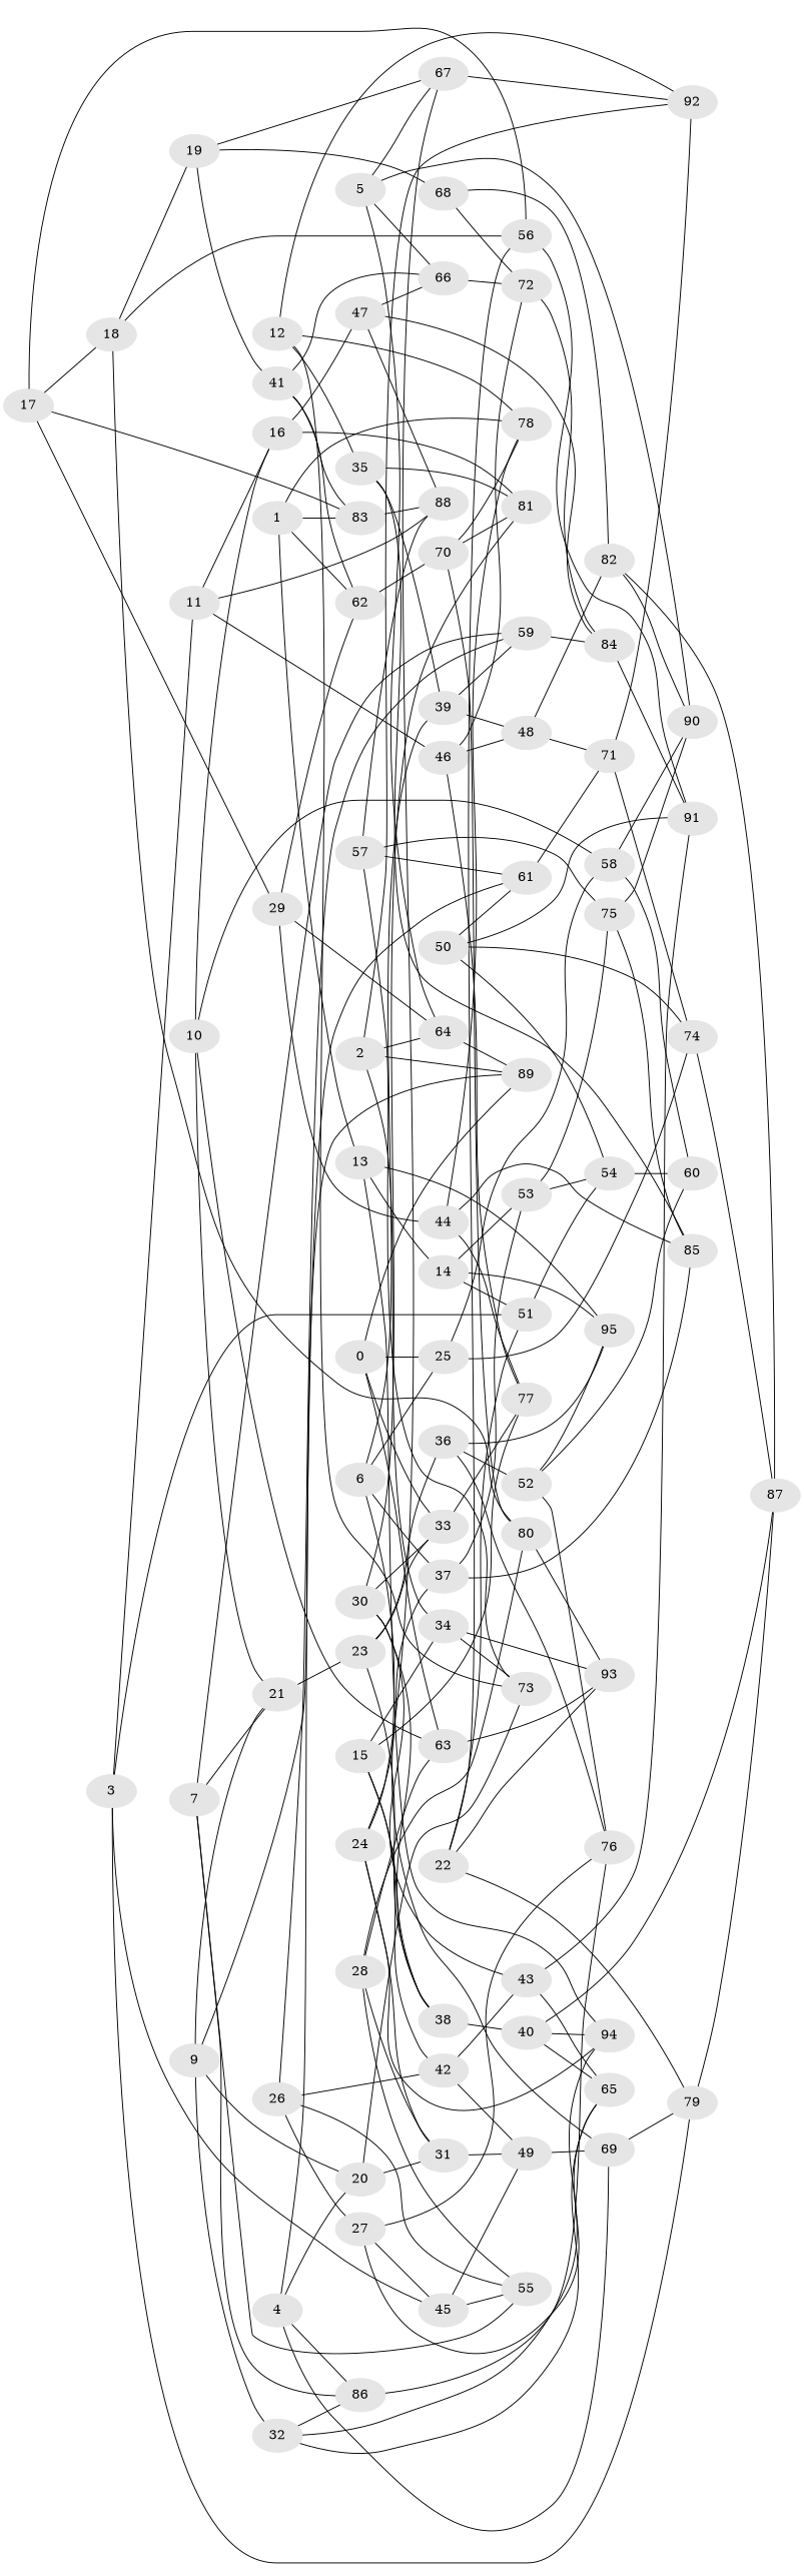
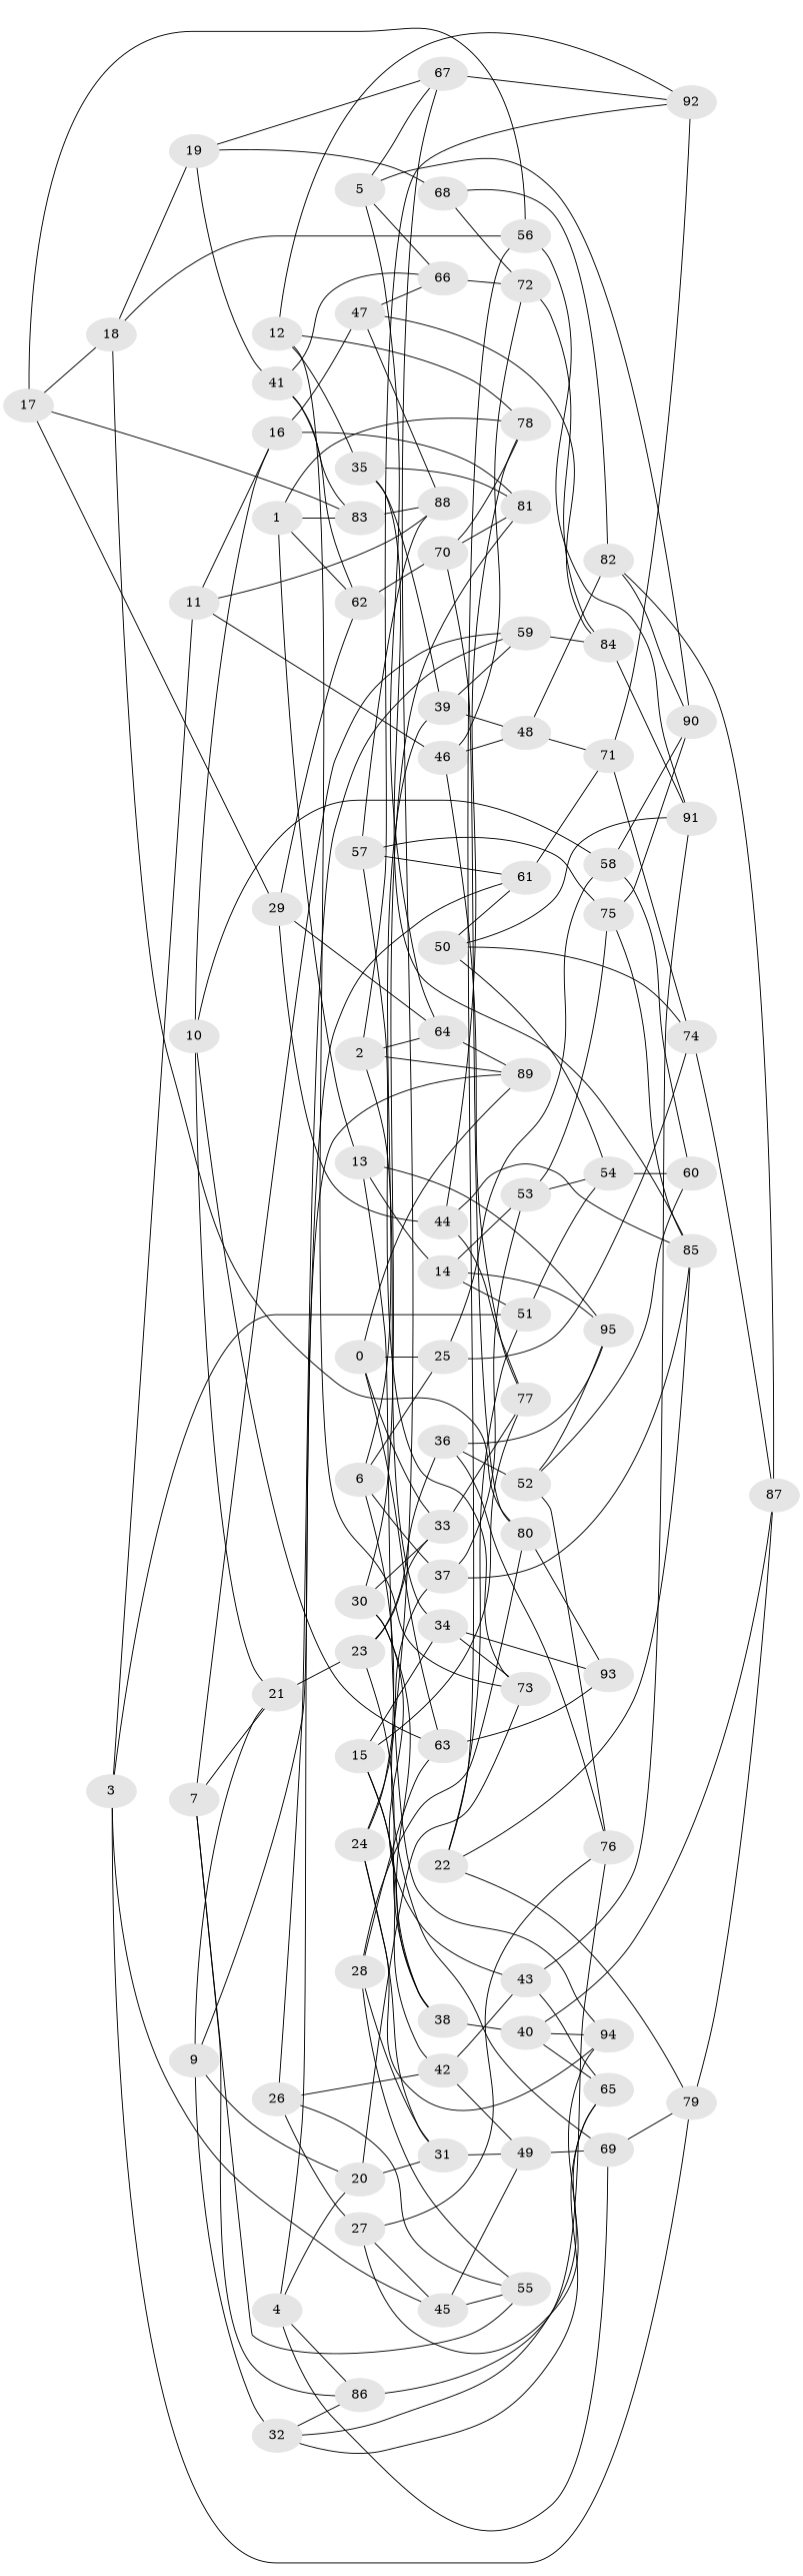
  graph {
    rankdir=LR
    node [color=gray90 style=filled]
    1
    13
    62
    78
    83
    14
    94
    95
    70
    88
    2
    34
    64
    89
    92
    73
    93
    3
    11
    45
    51
    79
    16
    46
    55
    49
    54
    87
    4
    20
    61
    69
    86
    31
    71
    5
    66
    67
    90
    72
    6
    25
    37
    39
    58
    74
    53
    85
    59
    48
    7
    21
    23
    84
    n55 [label=0]
    33
    63
    77
    9
    32
    65
    76
    10
    47
    81
    60
    12
    35
    75
    15
    38
    42
    40
    43
    17
    18
    29
    56
    19
    80
    44
    91
    41
    68
    82
    36
    22
    52
    24
    26
    27
    28
    30
    50
    57
    1 -- 13
    1 -- 62
    1 -- 78
    1 -- 83
    13 -- 14
    13 -- 94
    13 -- 95
    62 -- 70
    83 -- 88
    14 -- 95
    14 -- 51
    14 -- 53
    70 -- 78
    70 -- 81
    70 -- 80
    2 -- 34
    2 -- 64
    2 -- 89
    2 -- 92
    34 -- 73
    34 -- 93
    64 -- 89
    3 -- 11
    3 -- 45
    3 -- 51
    3 -- 79
    11 -- 88
    11 -- 16
    11 -- 46
    45 -- 55
    45 -- 49
    51 -- 54
    79 -- 87
    16 -- 47
    16 -- 81
    46 -- 72
    46 -- 48
    46 -- 77
    49 -- 69
    54 -- 60
    4 -- 20
    4 -- 61
    4 -- 69
    4 -- 86
    20 -- 73
    20 -- 31
    61 -- 71
    69 -- 79
    86 -- 94
    31 -- 49
    71 -- 92
    71 -- 74
    5 -- 64
    5 -- 66
    5 -- 67
    5 -- 90
    66 -- 72
    67 -- 92
    72 -- 84
    6 -- 69
    6 -- 25
    6 -- 37
    6 -- 39
    25 -- 58
    25 -- 74
    37 -- 53
    37 -- 85
    39 -- 59
    39 -- 48
    58 -- 90
    58 -- 60
    74 -- 87
    53 -- 54
    53 -- 75
    59 -- 84
    48 -- 71
    48 -- 82
    7 -- 55
    7 -- 86
    7 -- 59
    7 -- 21
    21 -- 23
    23 -- 33
    23 -- 38
    23 -- 36
    84 -- 91
    n55 -- 89
    n55 -- 25
    n55 -- 33
    n55 -- 63
    33 -- 77
    63 -- 93
    9 -- 89
    9 -- 20
    9 -- 21
    9 -- 32
    32 -- 86
    32 -- 65
    32 -- 76
    10 -- 16
    10 -- 58
    10 -- 21
    10 -- 63
    47 -- 88
    47 -- 66
    47 -- 84
    12 -- 78
    12 -- 92
    12 -- 73
    12 -- 35
    35 -- 39
    35 -- 85
    35 -- 81
    75 -- 90
    75 -- 85
    15 -- 34
    15 -- 77
    15 -- 38
    15 -- 42
    38 -- 40
    42 -- 49
    42 -- 43
    40 -- 94
    40 -- 87
    40 -- 65
    43 -- 65
    43 -- 91
    17 -- 83
    17 -- 18
    17 -- 29
    17 -- 56
    18 -- 56
    18 -- 19
    18 -- 80
    29 -- 62
    29 -- 64
    29 -- 44
    56 -- 91
    19 -- 67
    19 -- 41
    19 -- 68
    80 -- 93
    44 -- 78
    44 -- 85
    44 -- 77
    41 -- 62
    41 -- 83
    41 -- 66
    68 -- 72
    68 -- 82
    82 -- 87
    82 -- 90
    36 -- 95
    36 -- 76
    36 -- 52
-   22 -- 93
+   22 -- 85
    22 -- 51
    22 -- 79
    22 -- 56
    52 -- 95
    52 -- 76
    52 -- 60
    24 -- 94
    24 -- 31
    24 -- 67
    24 -- 37
    26 -- 55
    26 -- 59
    26 -- 42
    26 -- 27
    27 -- 45
    27 -- 65
    27 -- 76
    28 -- 55
    28 -- 31
    28 -- 63
    28 -- 80
    30 -- 33
    30 -- 81
    30 -- 38
    30 -- 43
    50 -- 54
    50 -- 61
    50 -- 74
    50 -- 91
    57 -- 88
    57 -- 73
    57 -- 61
    57 -- 75
  }
